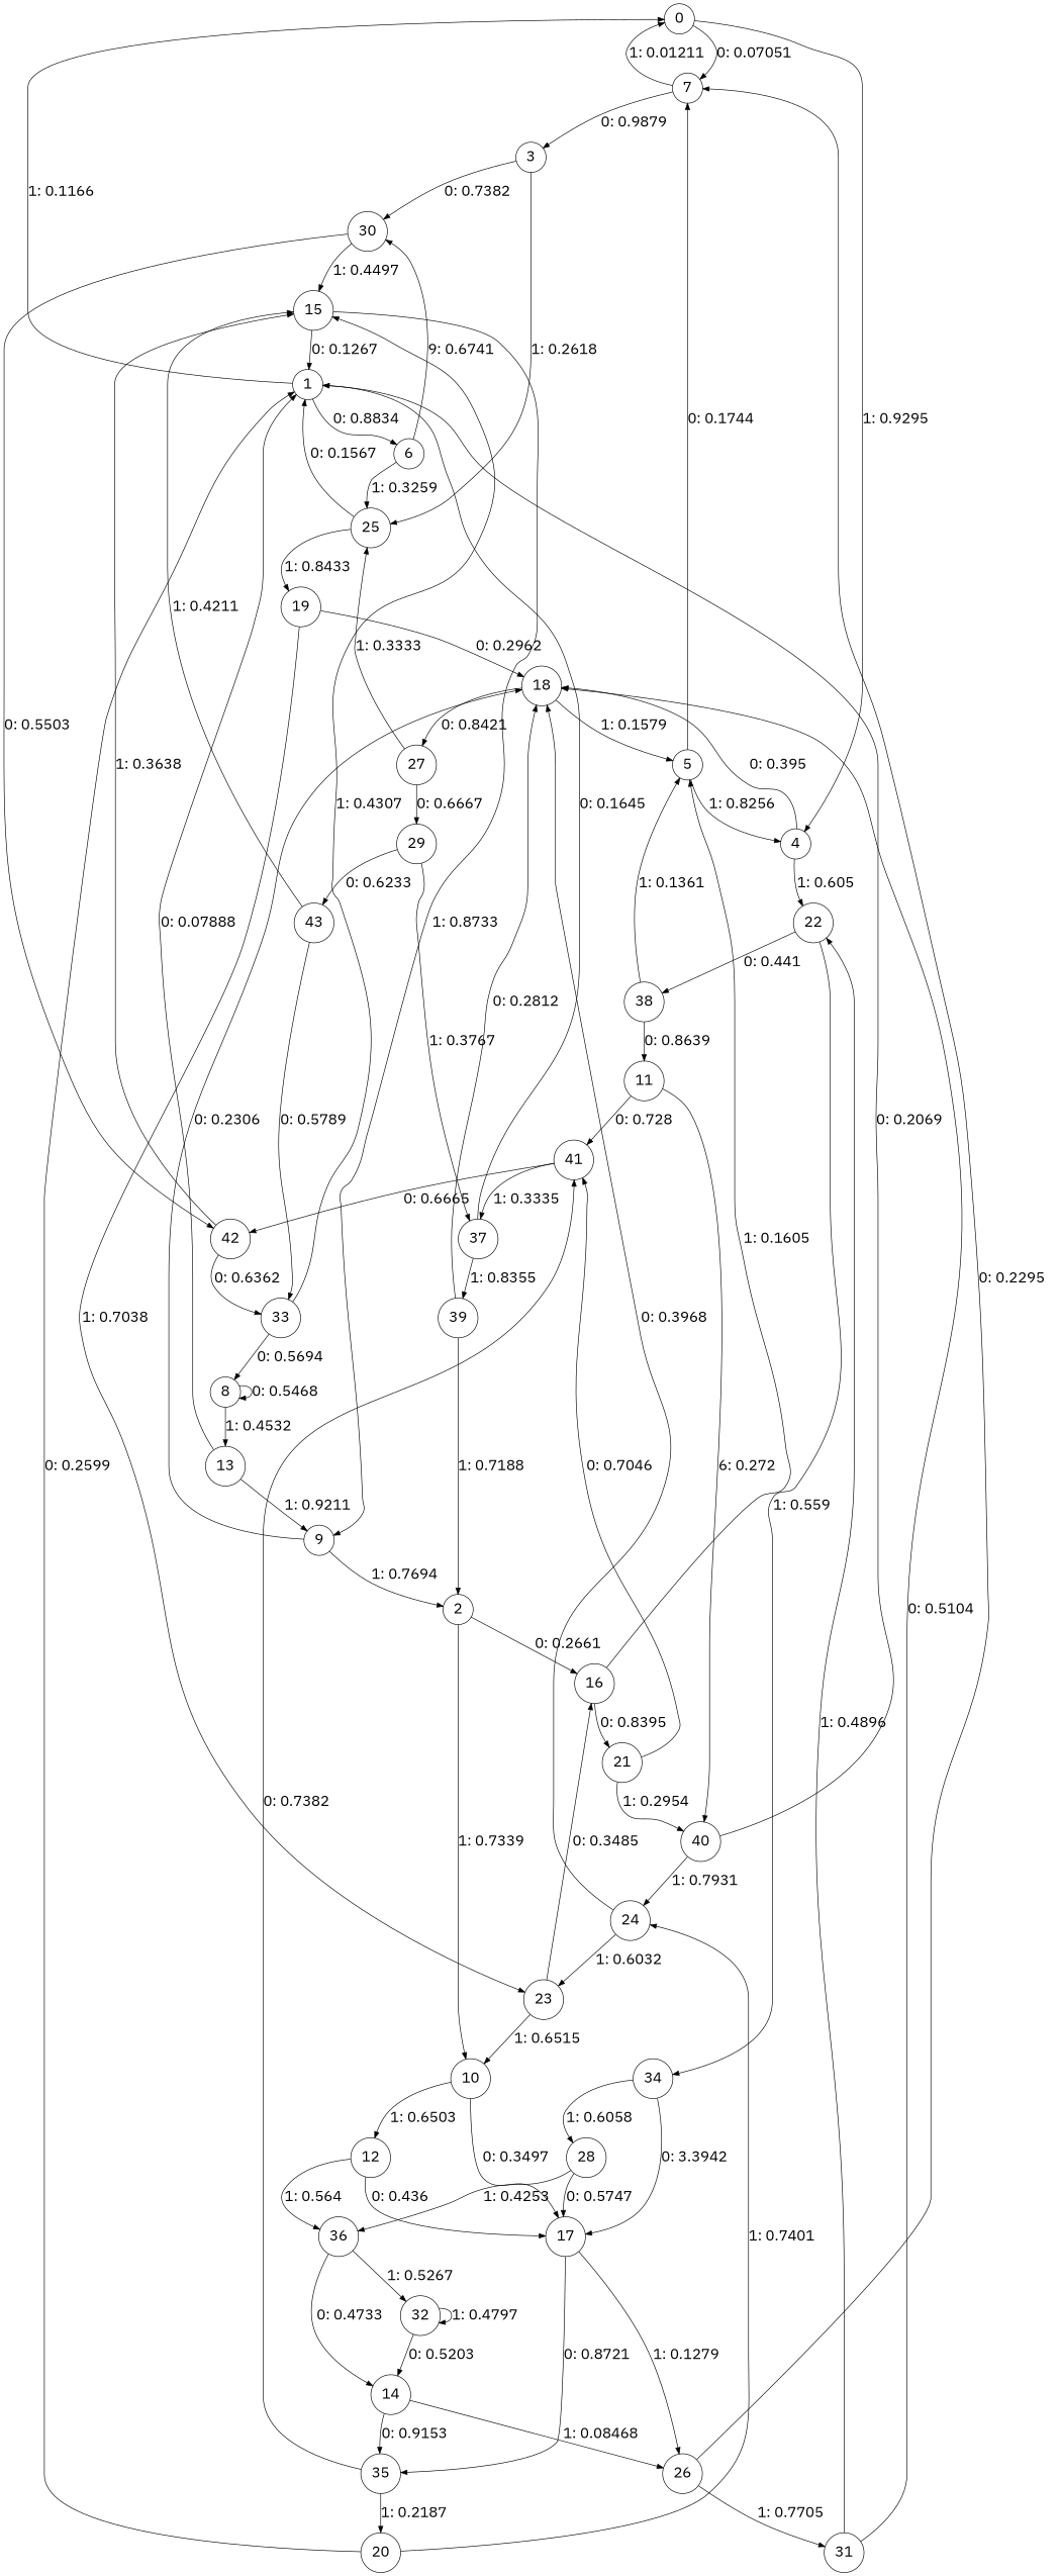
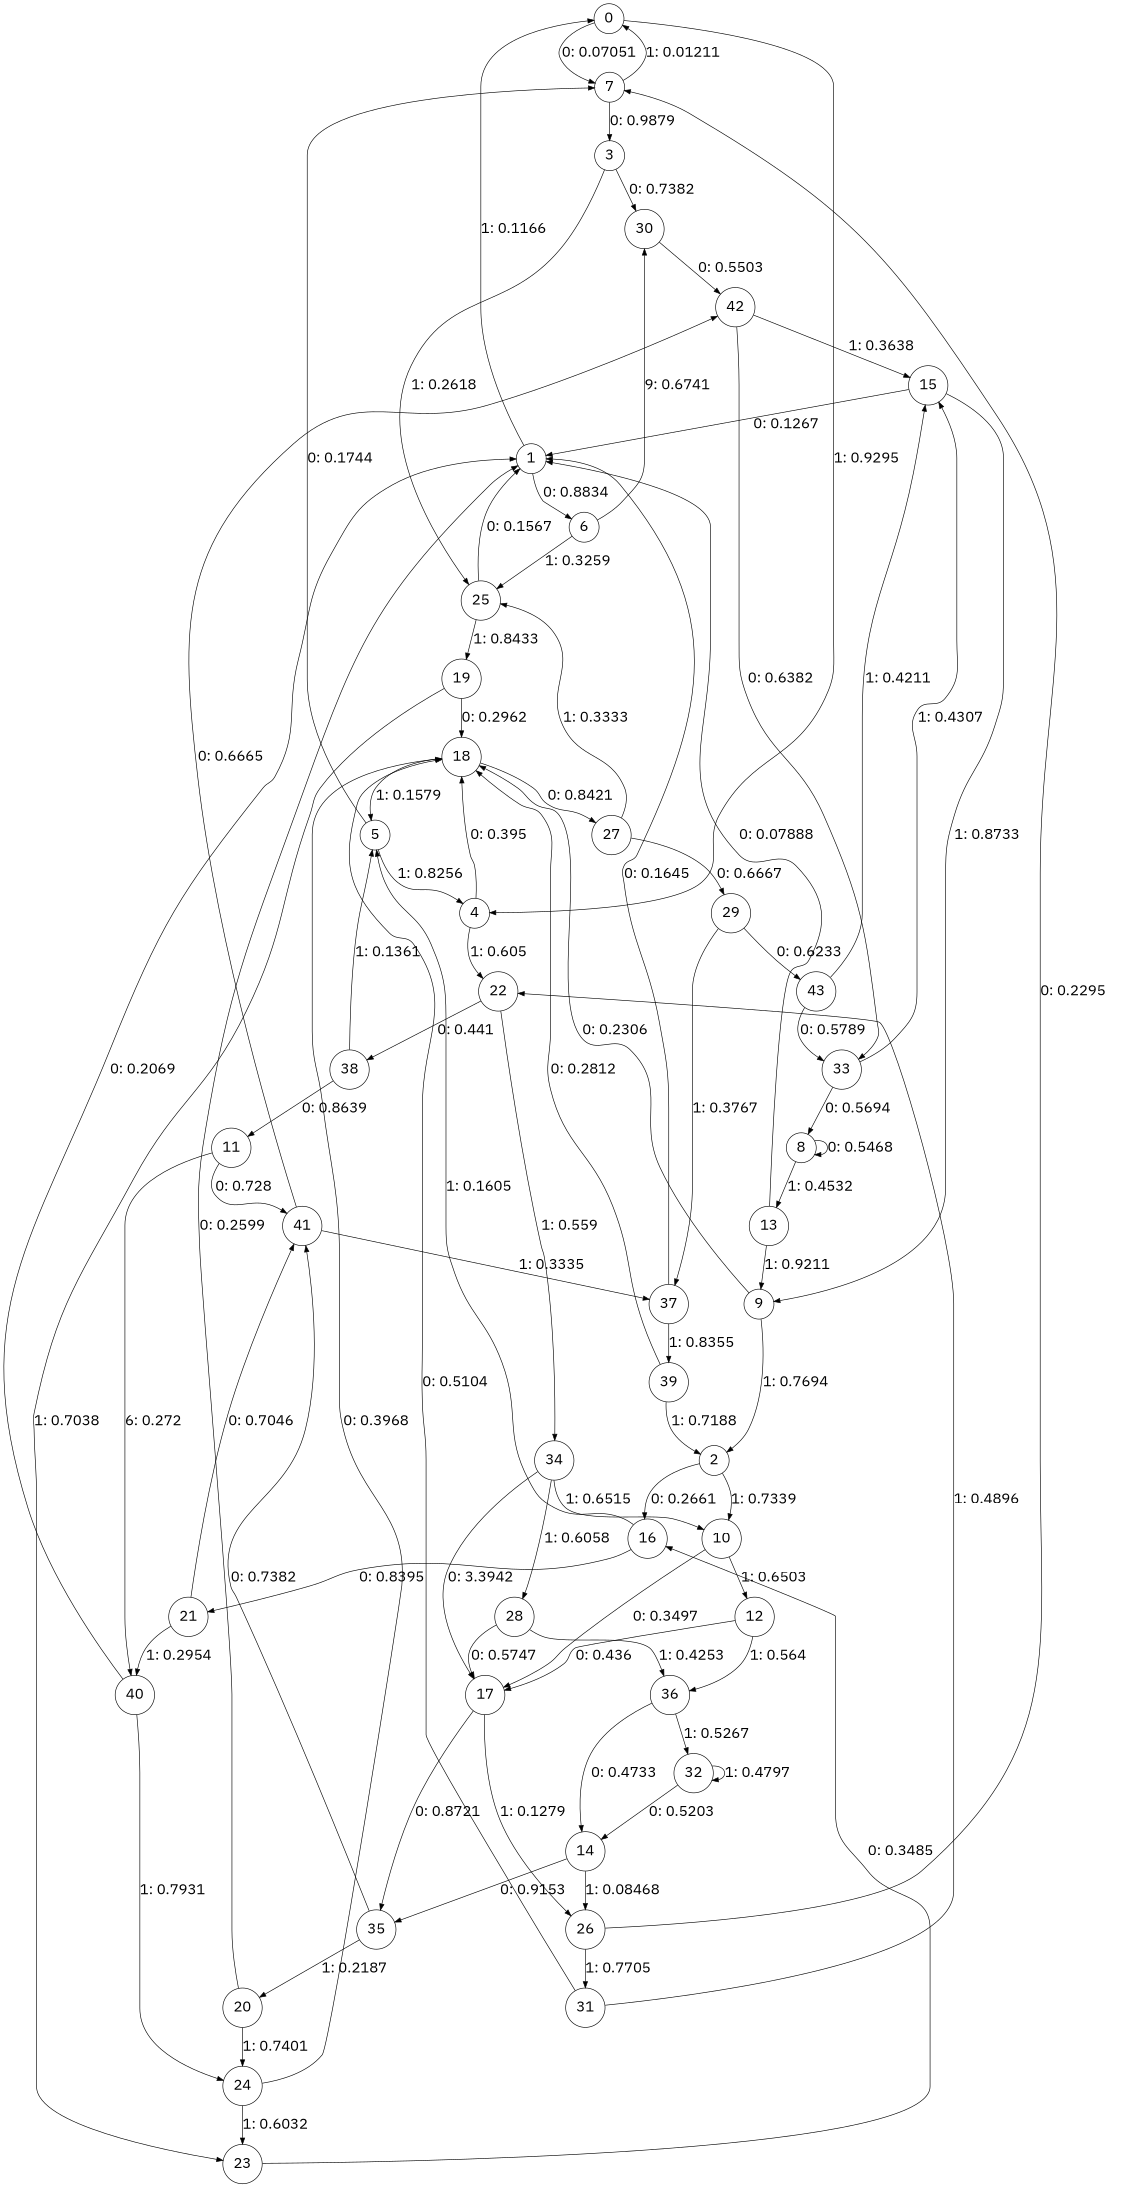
  digraph {
    fontname="IBM Plex Sans"
    node [fontname="IBM Plex Sans" fontsize=24 shape=circle]
    edge [fontname="IBM Plex Sans" fontsize=24]
    0
    7
    4
    3
    18
    22
    30
    25
    5
    27
    38
    34
    1
    6
    15
    42
    19
    2
    16
    10
    21
    17
    12
    41
    40
    35
    26
    36
    9
    33
    23
    29
    11
    28
    8
    13
    20
    31
    14
    32
    37
    24
    39
    43
    0 -> 7 [label="0: 0.07051  "]
    0 -> 4 [label="1: 0.9295   "]
    7 -> 0 [label="1: 0.01211  "]
    7 -> 3 [label="0: 0.9879   "]
    4 -> 18 [label="0: 0.395    "]
    4 -> 22 [label="1: 0.605    "]
    3 -> 30 [label="0: 0.7382   "]
    3 -> 25 [label="1: 0.2618   "]
    18 -> 5 [label="1: 0.1579   "]
    18 -> 27 [label="0: 0.8421   "]
    22 -> 38 [label="0: 0.441    "]
    22 -> 34 [label="1: 0.559    "]
-   30 -> 15 [label="1: 0.4497   "]
    30 -> 42 [label="0: 0.5503   "]
    25 -> 1 [label="0: 0.1567   "]
    25 -> 19 [label="1: 0.8433   "]
    5 -> 7 [label="0: 0.1744   "]
    5 -> 4 [label="1: 0.8256   "]
    27 -> 25 [label="1: 0.3333   "]
    27 -> 29 [label="0: 0.6667   "]
    38 -> 5 [label="1: 0.1361   "]
    38 -> 11 [label="0: 0.8639   "]
    34 -> 17 [label="0: 3.3942   "]
    34 -> 28 [label="1: 0.6058   "]
    1 -> 0 [label="1: 0.1166   "]
    1 -> 6 [label="0: 0.8834   "]
    6 -> 30 [label="9: 0.6741   "]
    6 -> 25 [label="1: 0.3259   "]
    15 -> 1 [label="0: 0.1267   "]
    15 -> 9 [label="1: 0.8733   "]
    42 -> 15 [label="1: 0.3638   "]
-   42 -> 33 [label="0: 0.6362   "]
+   42 -> 33 [label="0: 0.6382   "]
    19 -> 18 [label="0: 0.2962   "]
    19 -> 23 [label="1: 0.7038   "]
    2 -> 16 [label="0: 0.2661   "]
    2 -> 10 [label="1: 0.7339   "]
    16 -> 5 [label="1: 0.1605   "]
    16 -> 21 [label="0: 0.8395   "]
    10 -> 17 [label="0: 0.3497   "]
    10 -> 12 [label="1: 0.6503   "]
    21 -> 41 [label="0: 0.7046   "]
    21 -> 40 [label="1: 0.2954   "]
    17 -> 35 [label="0: 0.8721   "]
    17 -> 26 [label="1: 0.1279   "]
    12 -> 17 [label="0: 0.436    "]
    12 -> 36 [label="1: 0.564    "]
    41 -> 42 [label="0: 0.6665   "]
    41 -> 37 [label="1: 0.3335   "]
    40 -> 1 [label="0: 0.2069   "]
    40 -> 24 [label="1: 0.7931   "]
    35 -> 41 [label="0: 0.7382   "]
    35 -> 20 [label="1: 0.2187   "]
    26 -> 7 [label="0: 0.2295   "]
    26 -> 31 [label="1: 0.7705   "]
    36 -> 14 [label="0: 0.4733   "]
    36 -> 32 [label="1: 0.5267   "]
    9 -> 18 [label="0: 0.2306   "]
    9 -> 2 [label="1: 0.7694   "]
    33 -> 15 [label="1: 0.4307   "]
    33 -> 8 [label="0: 0.5694   "]
    23 -> 16 [label="0: 0.3485   "]
-   23 -> 10 [label="1: 0.6515   "]
+   34 -> 10 [label="1: 0.6515   "]
    29 -> 37 [label="1: 0.3767   "]
    29 -> 43 [label="0: 0.6233   "]
    11 -> 41 [label="0: 0.728    "]
    11 -> 40 [label="6: 0.272    "]
    28 -> 17 [label="0: 0.5747   "]
    28 -> 36 [label="1: 0.4253   "]
    8 -> 8 [label="0: 0.5468   "]
    8 -> 13 [label="1: 0.4532   "]
    13 -> 1 [label="0: 0.07888  "]
    13 -> 9 [label="1: 0.9211   "]
    20 -> 1 [label="0: 0.2599   "]
    20 -> 24 [label="1: 0.7401   "]
    31 -> 18 [label="0: 0.5104   "]
    31 -> 22 [label="1: 0.4896   "]
    14 -> 35 [label="0: 0.9153   "]
    14 -> 26 [label="1: 0.08468  "]
    32 -> 14 [label="0: 0.5203   "]
    32 -> 32 [label="1: 0.4797   "]
    37 -> 1 [label="0: 0.1645   "]
    37 -> 39 [label="1: 0.8355   "]
    24 -> 18 [label="0: 0.3968   "]
    24 -> 23 [label="1: 0.6032   "]
    39 -> 18 [label="0: 0.2812   "]
    39 -> 2 [label="1: 0.7188   "]
    43 -> 15 [label="1: 0.4211   "]
    43 -> 33 [label="0: 0.5789   "]
  }
